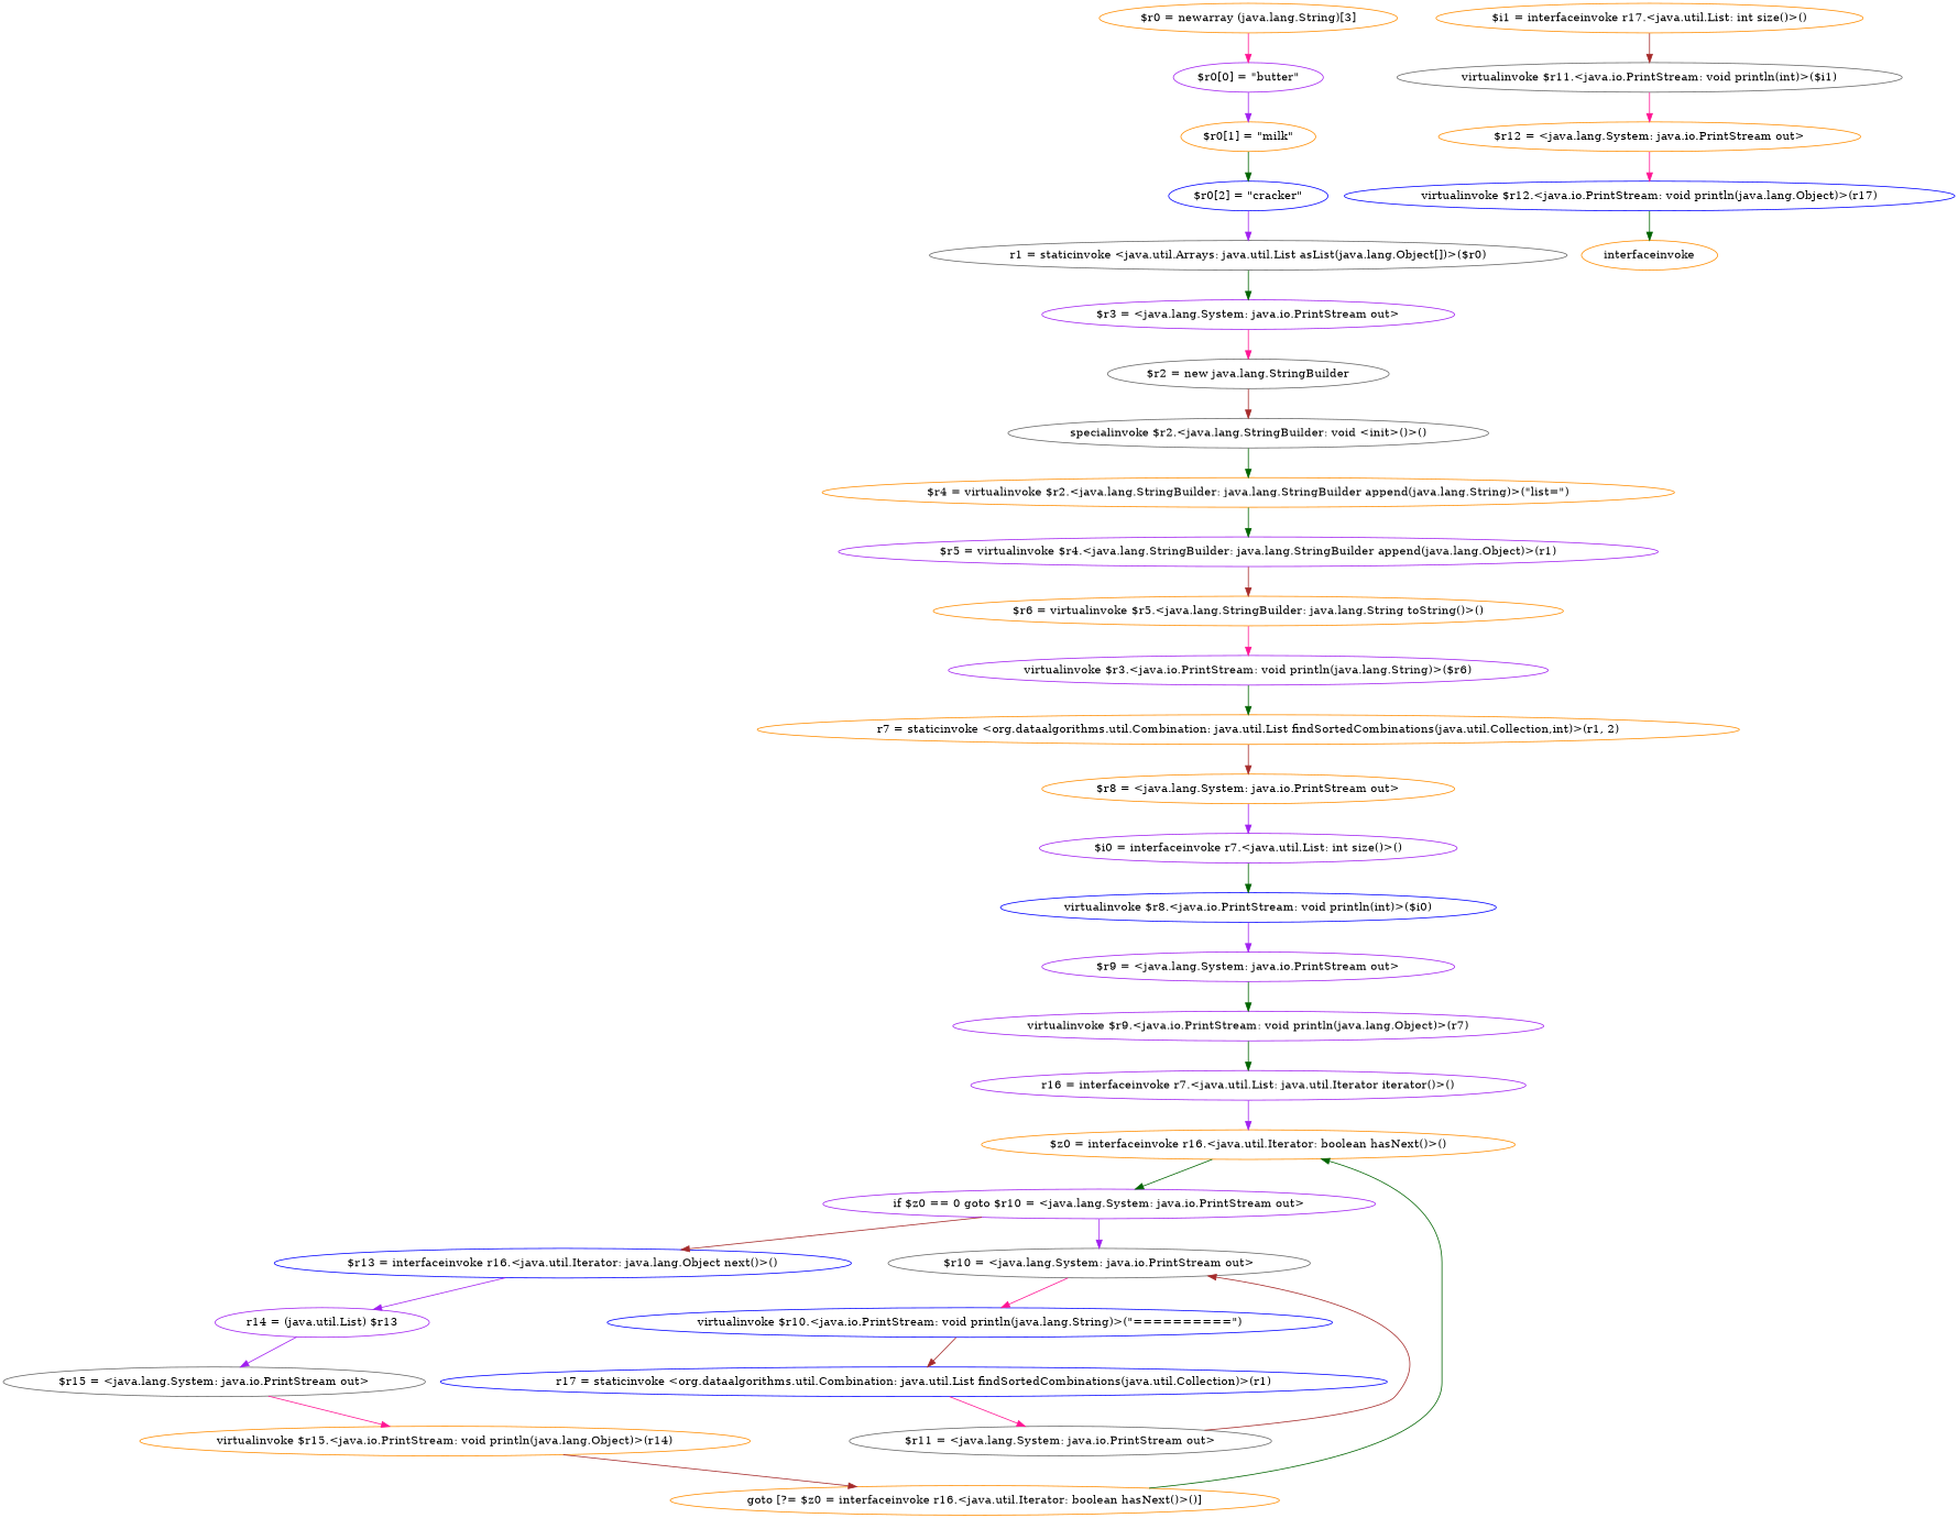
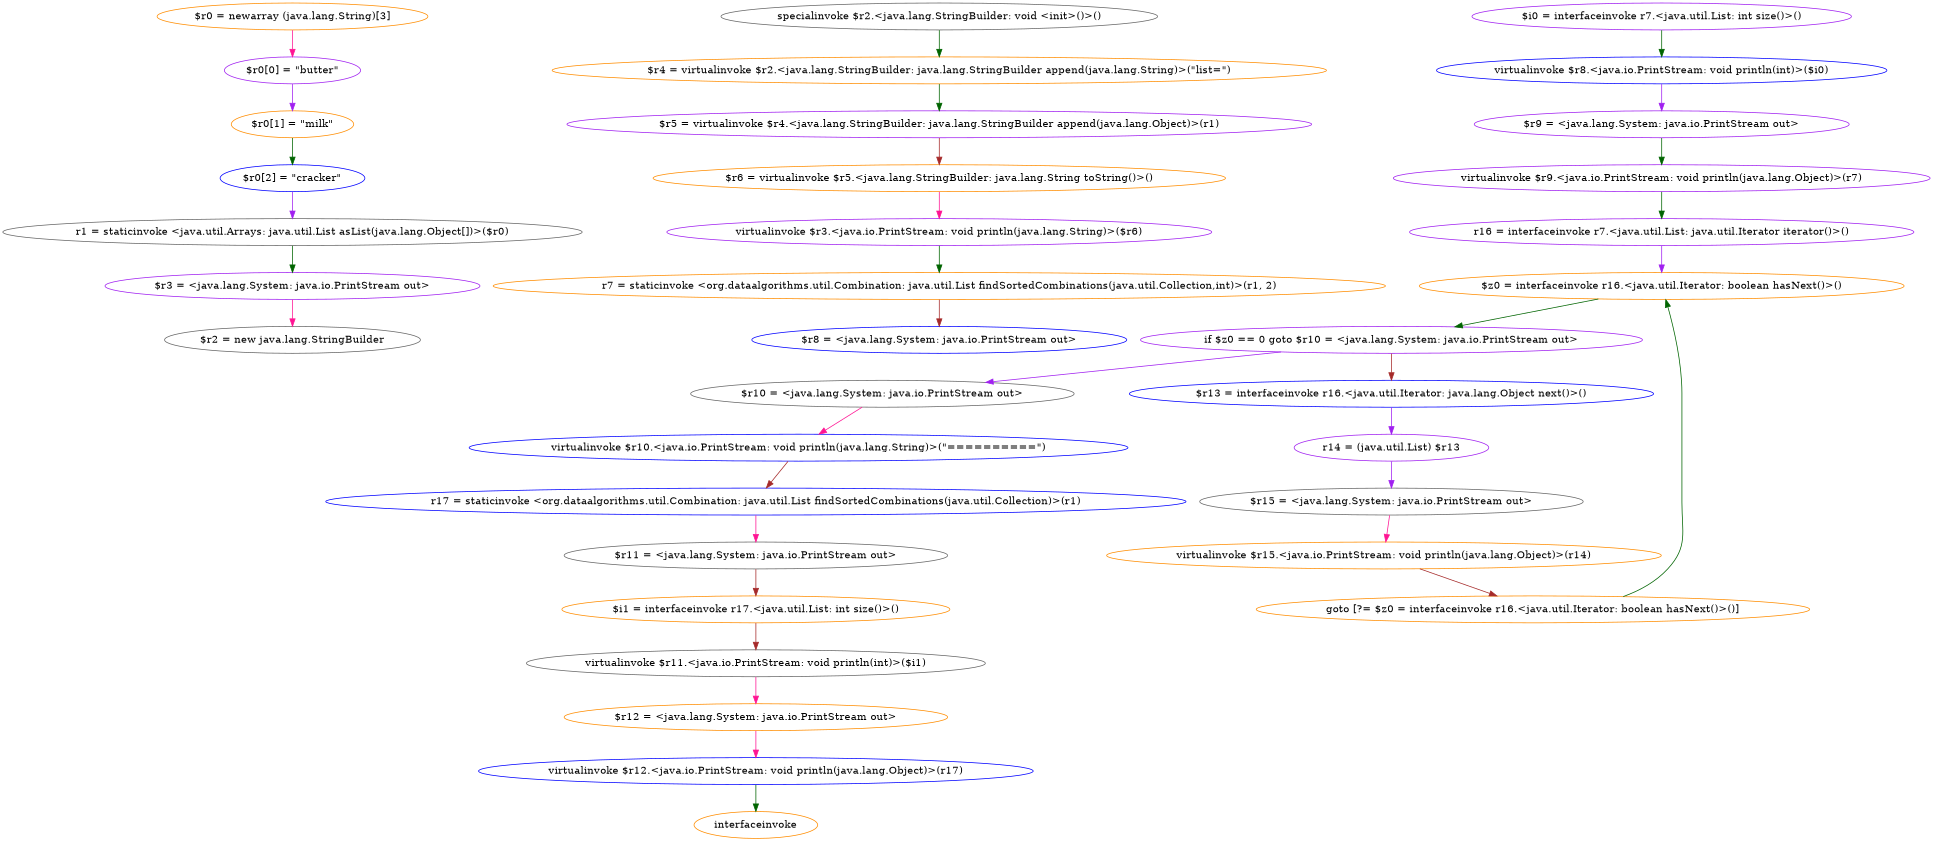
  digraph {
    node [color=darkorange]
    edge [color=darkgreen]
    "$r0 = newarray (java.lang.String)[3]"
    "$r0[0] = \"butter\"" [color=purple]
    "$r0[1] = \"milk\""
    "$r0[2] = \"cracker\"" [color=blue]
    "r1 = staticinvoke <java.util.Arrays: java.util.List asList(java.lang.Object[])>($r0)" [color=gray40]
    "$r3 = <java.lang.System: java.io.PrintStream out>" [color=purple]
    "$r2 = new java.lang.StringBuilder" [color=gray40]
    "specialinvoke $r2.<java.lang.StringBuilder: void <init>()>()" [color=gray40]
    "$r4 = virtualinvoke $r2.<java.lang.StringBuilder: java.lang.StringBuilder append(java.lang.String)>(\"list=\")"
    "$r5 = virtualinvoke $r4.<java.lang.StringBuilder: java.lang.StringBuilder append(java.lang.Object)>(r1)" [color=purple]
    "$r6 = virtualinvoke $r5.<java.lang.StringBuilder: java.lang.String toString()>()"
    "virtualinvoke $r3.<java.io.PrintStream: void println(java.lang.String)>($r6)" [color=purple]
    "r7 = staticinvoke <org.dataalgorithms.util.Combination: java.util.List findSortedCombinations(java.util.Collection,int)>(r1, 2)"
-   "$r8 = <java.lang.System: java.io.PrintStream out>"
+   "$r8 = <java.lang.System: java.io.PrintStream out>" [color=blue]
    "$i0 = interfaceinvoke r7.<java.util.List: int size()>()" [color=purple]
    "virtualinvoke $r8.<java.io.PrintStream: void println(int)>($i0)" [color=blue]
    "$r9 = <java.lang.System: java.io.PrintStream out>" [color=purple]
    "virtualinvoke $r9.<java.io.PrintStream: void println(java.lang.Object)>(r7)" [color=purple]
    "r16 = interfaceinvoke r7.<java.util.List: java.util.Iterator iterator()>()" [color=purple]
    "$z0 = interfaceinvoke r16.<java.util.Iterator: boolean hasNext()>()"
    "if $z0 == 0 goto $r10 = <java.lang.System: java.io.PrintStream out>" [color=purple]
    "$r13 = interfaceinvoke r16.<java.util.Iterator: java.lang.Object next()>()" [color=blue]
    "$r10 = <java.lang.System: java.io.PrintStream out>" [color=gray40]
    "r14 = (java.util.List) $r13" [color=purple]
    "virtualinvoke $r10.<java.io.PrintStream: void println(java.lang.String)>(\"==========\")" [color=blue]
    "$r15 = <java.lang.System: java.io.PrintStream out>" [color=gray40]
    "virtualinvoke $r15.<java.io.PrintStream: void println(java.lang.Object)>(r14)"
    "goto [?= $z0 = interfaceinvoke r16.<java.util.Iterator: boolean hasNext()>()]"
    "r17 = staticinvoke <org.dataalgorithms.util.Combination: java.util.List findSortedCombinations(java.util.Collection)>(r1)" [color=blue]
    "$r11 = <java.lang.System: java.io.PrintStream out>" [color=gray40]
    "$i1 = interfaceinvoke r17.<java.util.List: int size()>()"
    "virtualinvoke $r11.<java.io.PrintStream: void println(int)>($i1)" [color=gray40]
    "$r12 = <java.lang.System: java.io.PrintStream out>"
    "virtualinvoke $r12.<java.io.PrintStream: void println(java.lang.Object)>(r17)" [color=blue]
    n35 [label=interfaceinvoke]
    "$r0 = newarray (java.lang.String)[3]" -> "$r0[0] = \"butter\"" [color=deeppink]
    "$r0[0] = \"butter\"" -> "$r0[1] = \"milk\"" [color=purple]
    "$r0[1] = \"milk\"" -> "$r0[2] = \"cracker\""
    "$r0[2] = \"cracker\"" -> "r1 = staticinvoke <java.util.Arrays: java.util.List asList(java.lang.Object[])>($r0)" [color=purple]
    "r1 = staticinvoke <java.util.Arrays: java.util.List asList(java.lang.Object[])>($r0)" -> "$r3 = <java.lang.System: java.io.PrintStream out>"
    "$r3 = <java.lang.System: java.io.PrintStream out>" -> "$r2 = new java.lang.StringBuilder" [color=deeppink]
-   "$r2 = new java.lang.StringBuilder" -> "specialinvoke $r2.<java.lang.StringBuilder: void <init>()>()" [color=brown]
    "specialinvoke $r2.<java.lang.StringBuilder: void <init>()>()" -> "$r4 = virtualinvoke $r2.<java.lang.StringBuilder: java.lang.StringBuilder append(java.lang.String)>(\"list=\")"
    "$r4 = virtualinvoke $r2.<java.lang.StringBuilder: java.lang.StringBuilder append(java.lang.String)>(\"list=\")" -> "$r5 = virtualinvoke $r4.<java.lang.StringBuilder: java.lang.StringBuilder append(java.lang.Object)>(r1)"
    "$r5 = virtualinvoke $r4.<java.lang.StringBuilder: java.lang.StringBuilder append(java.lang.Object)>(r1)" -> "$r6 = virtualinvoke $r5.<java.lang.StringBuilder: java.lang.String toString()>()" [color=brown]
    "$r6 = virtualinvoke $r5.<java.lang.StringBuilder: java.lang.String toString()>()" -> "virtualinvoke $r3.<java.io.PrintStream: void println(java.lang.String)>($r6)" [color=deeppink]
    "virtualinvoke $r3.<java.io.PrintStream: void println(java.lang.String)>($r6)" -> "r7 = staticinvoke <org.dataalgorithms.util.Combination: java.util.List findSortedCombinations(java.util.Collection,int)>(r1, 2)"
    "r7 = staticinvoke <org.dataalgorithms.util.Combination: java.util.List findSortedCombinations(java.util.Collection,int)>(r1, 2)" -> "$r8 = <java.lang.System: java.io.PrintStream out>" [color=brown]
-   "$r8 = <java.lang.System: java.io.PrintStream out>" -> "$i0 = interfaceinvoke r7.<java.util.List: int size()>()" [color=purple]
    "$i0 = interfaceinvoke r7.<java.util.List: int size()>()" -> "virtualinvoke $r8.<java.io.PrintStream: void println(int)>($i0)"
    "virtualinvoke $r8.<java.io.PrintStream: void println(int)>($i0)" -> "$r9 = <java.lang.System: java.io.PrintStream out>" [color=purple]
    "$r9 = <java.lang.System: java.io.PrintStream out>" -> "virtualinvoke $r9.<java.io.PrintStream: void println(java.lang.Object)>(r7)"
    "virtualinvoke $r9.<java.io.PrintStream: void println(java.lang.Object)>(r7)" -> "r16 = interfaceinvoke r7.<java.util.List: java.util.Iterator iterator()>()"
    "r16 = interfaceinvoke r7.<java.util.List: java.util.Iterator iterator()>()" -> "$z0 = interfaceinvoke r16.<java.util.Iterator: boolean hasNext()>()" [color=purple]
    "$z0 = interfaceinvoke r16.<java.util.Iterator: boolean hasNext()>()" -> "if $z0 == 0 goto $r10 = <java.lang.System: java.io.PrintStream out>"
    "if $z0 == 0 goto $r10 = <java.lang.System: java.io.PrintStream out>" -> "$r13 = interfaceinvoke r16.<java.util.Iterator: java.lang.Object next()>()" [color=brown]
    "if $z0 == 0 goto $r10 = <java.lang.System: java.io.PrintStream out>" -> "$r10 = <java.lang.System: java.io.PrintStream out>" [color=purple]
    "$r13 = interfaceinvoke r16.<java.util.Iterator: java.lang.Object next()>()" -> "r14 = (java.util.List) $r13" [color=purple]
    "$r10 = <java.lang.System: java.io.PrintStream out>" -> "virtualinvoke $r10.<java.io.PrintStream: void println(java.lang.String)>(\"==========\")" [color=deeppink]
    "r14 = (java.util.List) $r13" -> "$r15 = <java.lang.System: java.io.PrintStream out>" [color=purple]
    "virtualinvoke $r10.<java.io.PrintStream: void println(java.lang.String)>(\"==========\")" -> "r17 = staticinvoke <org.dataalgorithms.util.Combination: java.util.List findSortedCombinations(java.util.Collection)>(r1)" [color=brown]
    "$r15 = <java.lang.System: java.io.PrintStream out>" -> "virtualinvoke $r15.<java.io.PrintStream: void println(java.lang.Object)>(r14)" [color=deeppink]
    "virtualinvoke $r15.<java.io.PrintStream: void println(java.lang.Object)>(r14)" -> "goto [?= $z0 = interfaceinvoke r16.<java.util.Iterator: boolean hasNext()>()]" [color=brown]
    "goto [?= $z0 = interfaceinvoke r16.<java.util.Iterator: boolean hasNext()>()]" -> "$z0 = interfaceinvoke r16.<java.util.Iterator: boolean hasNext()>()"
    "r17 = staticinvoke <org.dataalgorithms.util.Combination: java.util.List findSortedCombinations(java.util.Collection)>(r1)" -> "$r11 = <java.lang.System: java.io.PrintStream out>" [color=deeppink]
-   "$r11 = <java.lang.System: java.io.PrintStream out>" -> "$r10 = <java.lang.System: java.io.PrintStream out>" [color=brown]
+   "$r11 = <java.lang.System: java.io.PrintStream out>" -> "$i1 = interfaceinvoke r17.<java.util.List: int size()>()" [color=brown]
    "$i1 = interfaceinvoke r17.<java.util.List: int size()>()" -> "virtualinvoke $r11.<java.io.PrintStream: void println(int)>($i1)" [color=brown]
    "virtualinvoke $r11.<java.io.PrintStream: void println(int)>($i1)" -> "$r12 = <java.lang.System: java.io.PrintStream out>" [color=deeppink]
    "$r12 = <java.lang.System: java.io.PrintStream out>" -> "virtualinvoke $r12.<java.io.PrintStream: void println(java.lang.Object)>(r17)" [color=deeppink]
    "virtualinvoke $r12.<java.io.PrintStream: void println(java.lang.Object)>(r17)" -> n35
  }
